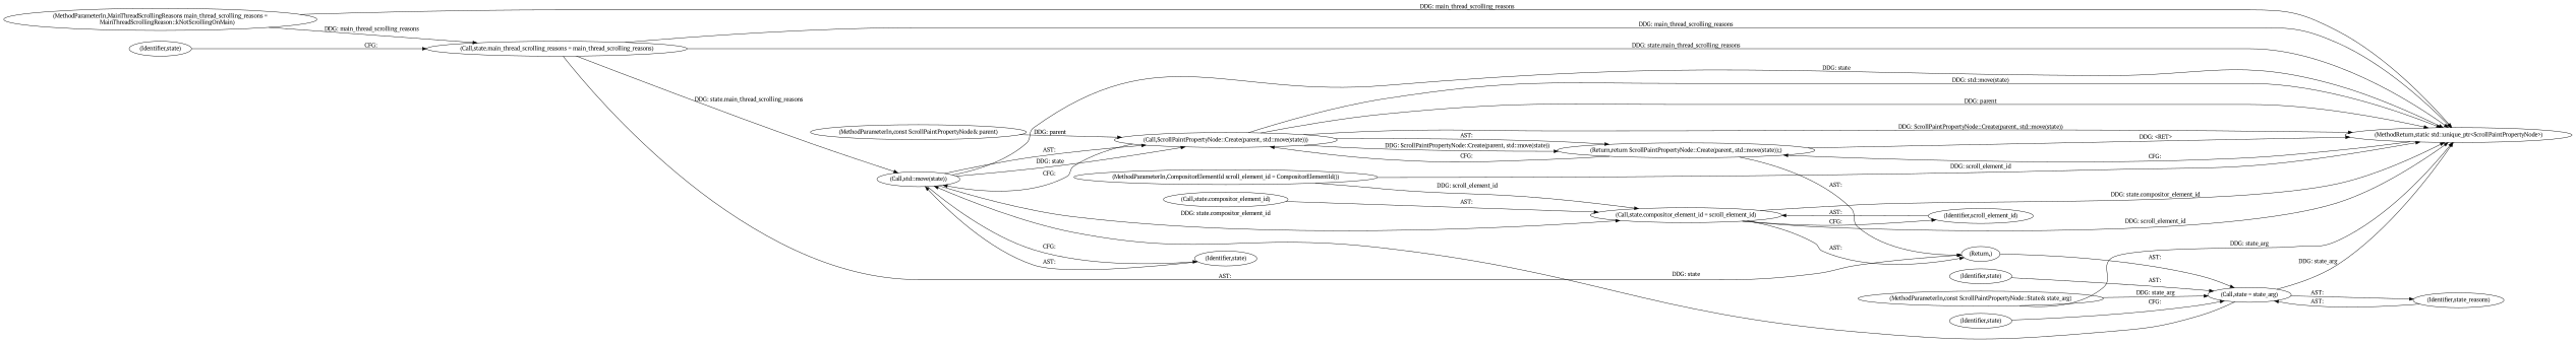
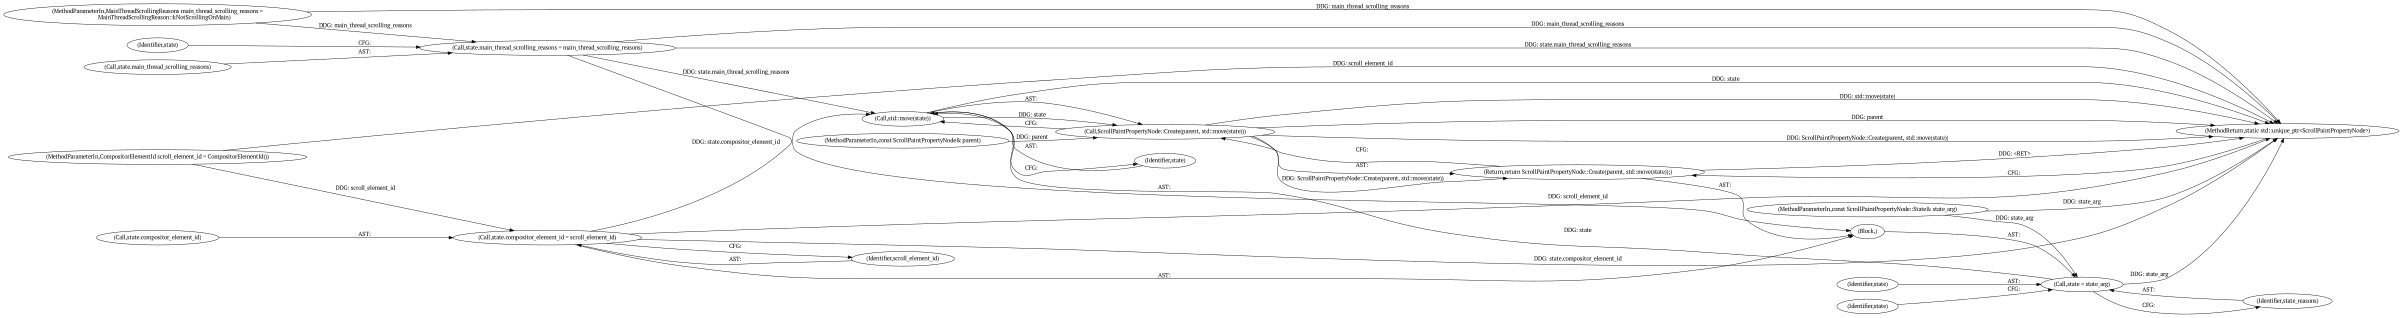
  digraph {
    fontname="PT Serif"
    rankdir=LR
    node [fontname="PT Serif"]
    edge [fontname="PT Serif"]
    n1 [label="(Call,std::move(state))"]
    n2 [label="(Call,ScrollPaintPropertyNode::Create(parent, std::move(state)))"]
    n3 [label="(MethodReturn,static std::unique_ptr<ScrollPaintPropertyNode>)"]
    n4 [label="(Identifier,state)"]
    n5 [label="(Return,return ScrollPaintPropertyNode::Create(parent, std::move(state));)"]
    n6 [label="(Call,state = state_arg)"]
    n7 [label="(Identifier,state_reasons)"]
-   n8 [label="(Return,)"]
+   n8 [label="(Block,)"]
    n9 [label="(MethodParameterIn,const ScrollPaintPropertyNode::State& state_arg)"]
    n10 [label="(Call,state.main_thread_scrolling_reasons = main_thread_scrolling_reasons)"]
    n11 [label="(MethodParameterIn,MainThreadScrollingReasons main_thread_scrolling_reasons =\n         MainThreadScrollingReason::kNotScrollingOnMain)"]
    n12 [label="(Call,state.compositor_element_id = scroll_element_id)"]
    n13 [label="(Identifier,scroll_element_id)"]
    n14 [label="(MethodParameterIn,CompositorElementId scroll_element_id = CompositorElementId())"]
    n15 [label="(Identifier,state)"]
    n16 [label="(Identifier,state)"]
+   n17 [label="(Call,state.main_thread_scrolling_reasons)"]
    n18 [label="(MethodParameterIn,const ScrollPaintPropertyNode& parent)"]
    n19 [label="(Call,state.compositor_element_id)"]
    n20 [label="(Identifier,state)"]
    n1 -> n2 [label="AST: "]
    n1 -> n2 [label="DDG: state"]
    n1 -> n3 [label="DDG: state"]
    n1 -> n4 [label="CFG: "]
    n2 -> n1 [label="CFG: "]
    n2 -> n3 [label="DDG: std::move(state)"]
    n2 -> n3 [label="DDG: parent"]
    n2 -> n3 [label="DDG: ScrollPaintPropertyNode::Create(parent, std::move(state))"]
    n2 -> n5 [label="AST: "]
    n2 -> n5 [label="DDG: ScrollPaintPropertyNode::Create(parent, std::move(state))"]
    n3 -> n5 [label="CFG: "]
    n4 -> n1 [label="AST: "]
    n5 -> n2 [label="CFG: "]
    n5 -> n3 [label="DDG: <RET>"]
    n5 -> n8 [label="AST: "]
    n6 -> n1 [label="DDG: state"]
    n6 -> n3 [label="DDG: state_arg"]
-   n6 -> n7 [label="AST: "]
+   n6 -> n7 [label="CFG: "]
    n7 -> n6 [label="AST: "]
    n8 -> n6 [label="AST: "]
    n9 -> n3 [label="DDG: state_arg"]
    n9 -> n6 [label="DDG: state_arg"]
    n10 -> n1 [label="DDG: state.main_thread_scrolling_reasons"]
    n10 -> n3 [label="DDG: main_thread_scrolling_reasons"]
    n10 -> n3 [label="DDG: state.main_thread_scrolling_reasons"]
    n10 -> n8 [label="AST: "]
    n11 -> n3 [label="DDG: main_thread_scrolling_reasons"]
    n11 -> n10 [label="DDG: main_thread_scrolling_reasons"]
-   n1 -> n12 [label="DDG: state.compositor_element_id"]
+   n12 -> n1 [label="DDG: state.compositor_element_id"]
    n12 -> n3 [label="DDG: scroll_element_id"]
    n12 -> n3 [label="DDG: state.compositor_element_id"]
    n12 -> n8 [label="AST: "]
    n12 -> n13 [label="CFG: "]
    n13 -> n12 [label="AST: "]
    n14 -> n3 [label="DDG: scroll_element_id"]
    n14 -> n12 [label="DDG: scroll_element_id"]
    n15 -> n6 [label="CFG: "]
    n16 -> n6 [label="AST: "]
+   n17 -> n10 [label="AST: "]
    n18 -> n2 [label="DDG: parent"]
    n19 -> n12 [label="AST: "]
    n20 -> n10 [label="CFG: "]
  }
